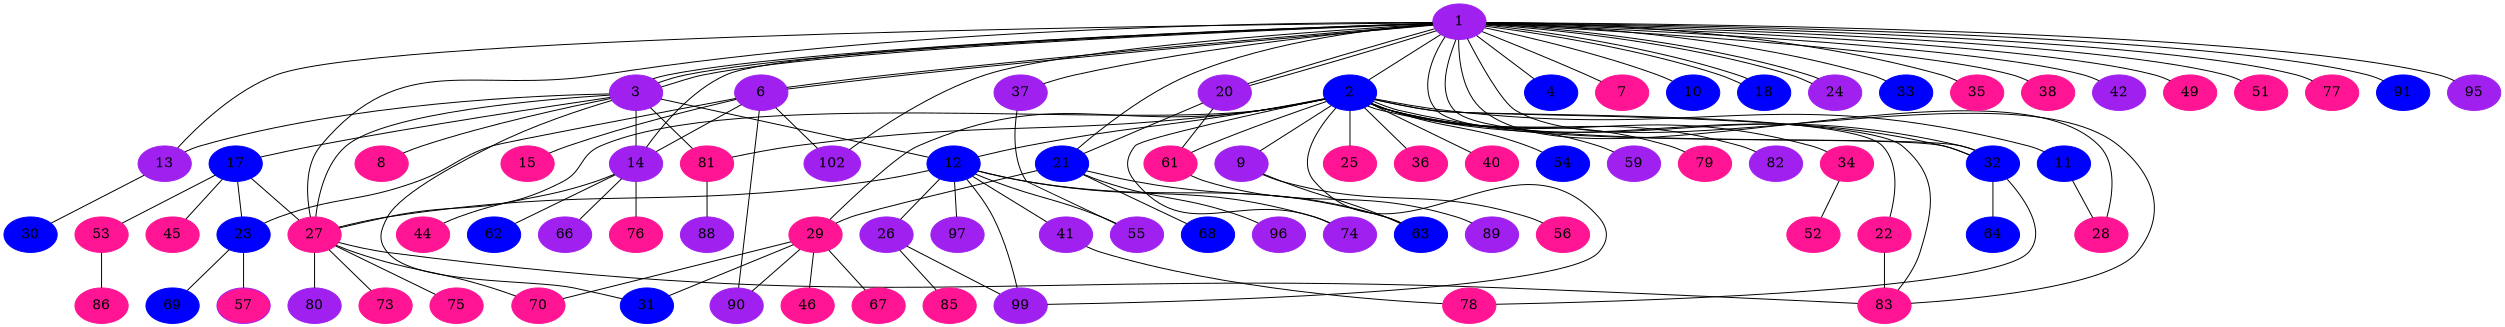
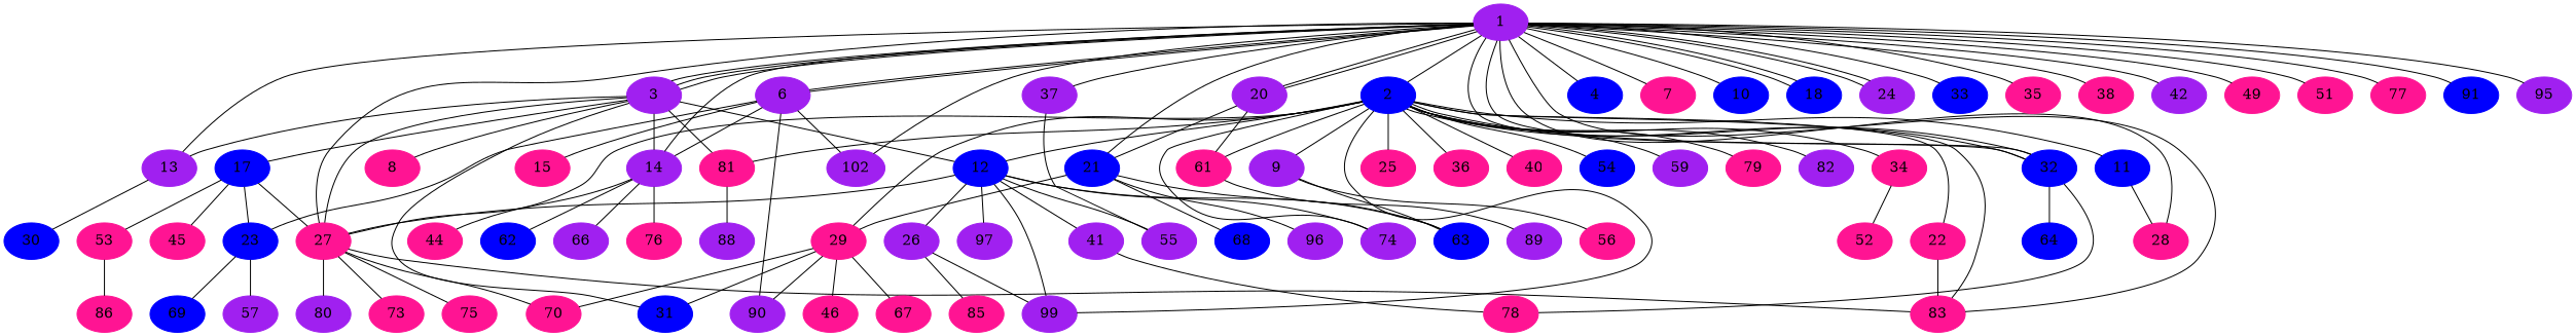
  graph {
    node [color=deeppink style=filled]
    1 [color=purple super="+74"]
    2 [color=blue super="+5"]
    3 [color=purple super="+50"]
    4 [color=blue]
    6 [color=purple super="+60"]
    7
    10 [color=blue]
    13 [color=purple super="+16"]
    14 [color=purple super="+98"]
    18 [color=blue super="+87"]
    20 [color=purple]
    21 [color=blue super="+58"]
    24 [color=purple]
    27 [super="+94"]
    28
    32 [color=blue]
    33 [color=blue]
    35
    37 [color=purple]
    38
    42 [color=purple]
    49
    51
    77
    83 [super="+93"]
    91 [color=blue]
    95 [color=purple]
    102 [color=purple]
    9 [color=purple super="+101"]
    11 [color=blue]
    12 [color=blue super="+19"]
    22
    25
    29 [super="+48"]
    34 [super="+43"]
    36 [super="+47"]
    40
    54 [color=blue]
    59 [color=purple]
    61 [super="+65"]
    79
    81
    82 [color=purple]
    n44 [color=purple label=74]
    99 [color=purple]
    8
    17 [color=blue super="+39"]
    31 [color=blue]
    15
    23 [color=blue]
    90 [color=purple]
    30 [color=blue]
    44
    62 [color=blue]
    66 [color=purple]
    76
    63 [color=blue super="+72"]
    68 [color=blue]
    96 [color=purple]
    70
    73
    75
    80 [color=purple]
    64 [color=blue]
    78
    55 [color=purple super="+71"]
    56
    26 [color=purple super="+100"]
    41 [color=purple]
    97 [color=purple]
    46
    67
    52
    89 [color=purple super="+92"]
    88 [color=purple]
    45
    53
-   57 [color=purple fillcolor=deeppink]
+   57 [color=purple]
    69 [color=blue]
    85
    86
    1 -- 2
    1 -- 3
    1 -- 3
    1 -- 3
    1 -- 4
    1 -- 6
    1 -- 6
    1 -- 7
    1 -- 10
    1 -- 13
    1 -- 14
    1 -- 18
    1 -- 18
    1 -- 20
    1 -- 20
    1 -- 21 [weight=2]
    1 -- 24
    1 -- 24
    1 -- 27
    1 -- 28
    1 -- 32
    1 -- 32
    1 -- 33
    1 -- 35
    1 -- 37
    1 -- 38
    1 -- 42
    1 -- 49
    1 -- 51
    1 -- 77
    1 -- 83
    1 -- 91
    1 -- 95
    1 -- 102
    2 -- 27
    2 -- 32
    2 -- 32
    2 -- 83
    2 -- 9
    2 -- 11
    2 -- 12
    2 -- 22
    2 -- 25
    2 -- 29
    2 -- 34
    2 -- 36
    2 -- 40
    2 -- 54
    2 -- 59
    2 -- 61
    2 -- 79
    2 -- 81
    2 -- 82
    2 -- n44
    2 -- 99
    3 -- 13
    3 -- 14
    3 -- 27
    3 -- 12
    3 -- 81
    3 -- 8
    3 -- 17
    3 -- 31
    6 -- 14
    6 -- 102
    6 -- 15
    6 -- 23
    6 -- 90
    13 -- 30
    14 -- 44
    14 -- 62
    14 -- 66
    14 -- 76
    20 -- 21
    20 -- 61
    21 -- 29
    21 -- 63
    21 -- 68
    21 -- 96
    27 -- 83
    27 -- 70
    27 -- 73
    27 -- 75
    27 -- 80
    32 -- 64
    32 -- 78
    37 -- 55
    9 -- 63
    9 -- 56
    11 -- 28
    12 -- 27
    12 -- n44
    12 -- 99
    12 -- 63
    12 -- 55
    12 -- 26
    12 -- 41
    12 -- 97
    22 -- 83 [weight=2]
    29 -- 31
    29 -- 90
    29 -- 70
    29 -- 46
    29 -- 67
    34 -- 52
    61 -- 89
    81 -- 88
    17 -- 27
    17 -- 23
    17 -- 45
    17 -- 53
    23 -- 57
    23 -- 69
    26 -- 99
    26 -- 85
    41 -- 78
    53 -- 86
  }
